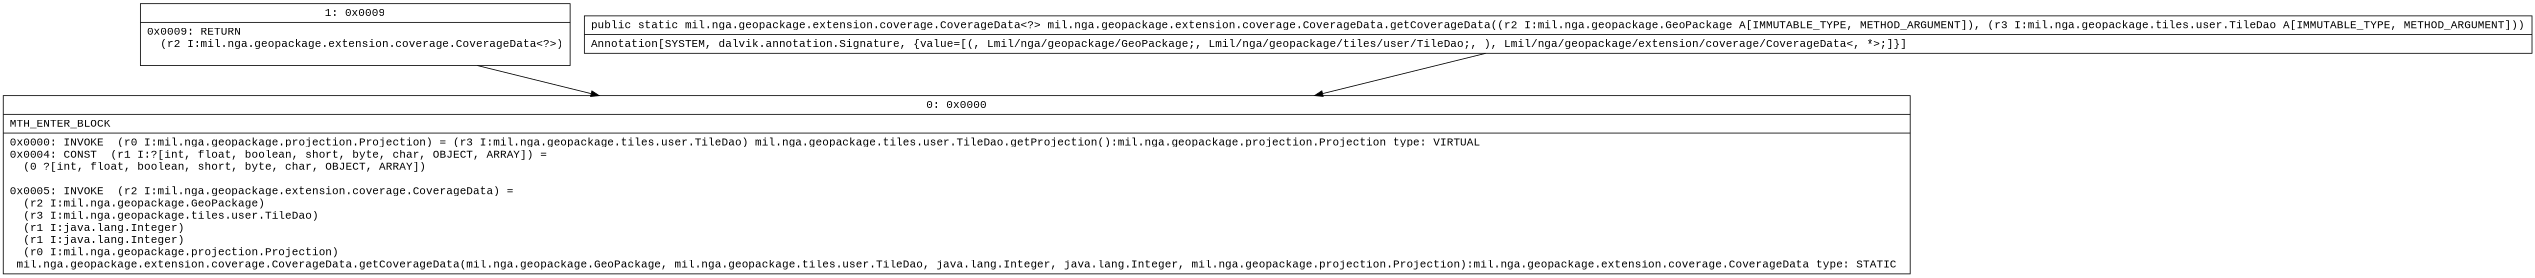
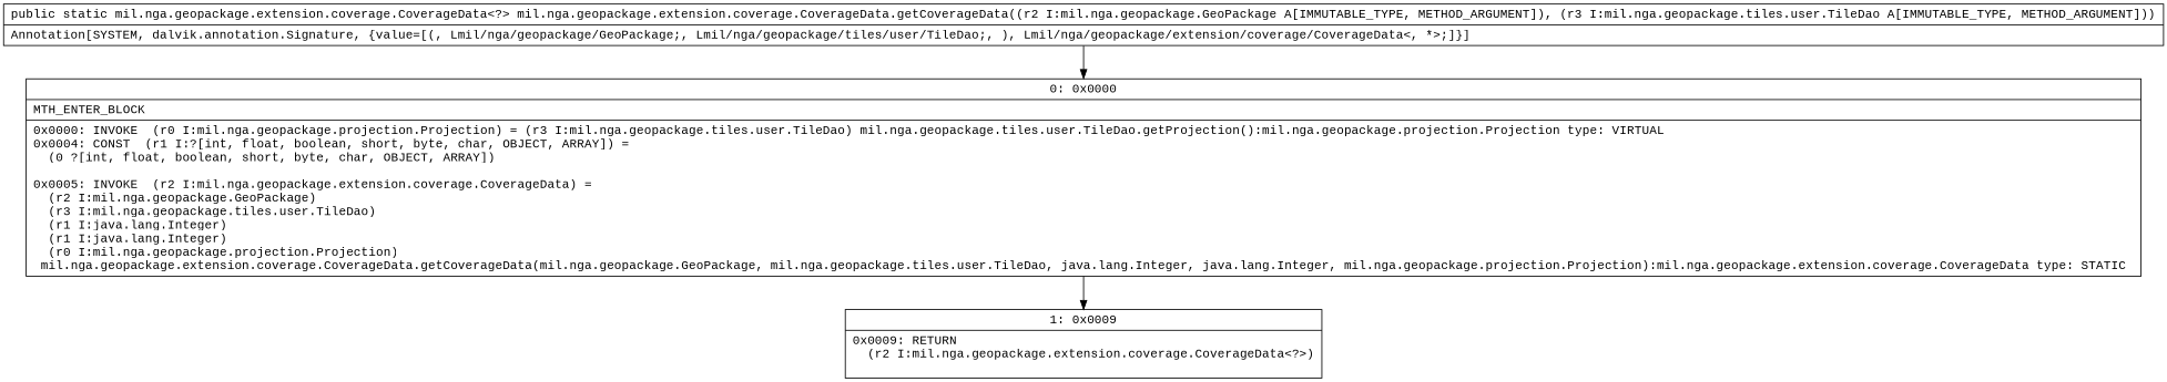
  digraph {
    fontname="Liberation Mono"
    node [shape=record fontname="Liberation Mono"]
    edge [fontname="Liberation Mono"]
    n1 [label="{0\:\ 0x0000|MTH_ENTER_BLOCK\l|0x0000: INVOKE  (r0 I:mil.nga.geopackage.projection.Projection) = (r3 I:mil.nga.geopackage.tiles.user.TileDao) mil.nga.geopackage.tiles.user.TileDao.getProjection():mil.nga.geopackage.projection.Projection type: VIRTUAL \l0x0004: CONST  (r1 I:?[int, float, boolean, short, byte, char, OBJECT, ARRAY]) = \l  (0 ?[int, float, boolean, short, byte, char, OBJECT, ARRAY])\l \l0x0005: INVOKE  (r2 I:mil.nga.geopackage.extension.coverage.CoverageData) = \l  (r2 I:mil.nga.geopackage.GeoPackage)\l  (r3 I:mil.nga.geopackage.tiles.user.TileDao)\l  (r1 I:java.lang.Integer)\l  (r1 I:java.lang.Integer)\l  (r0 I:mil.nga.geopackage.projection.Projection)\l mil.nga.geopackage.extension.coverage.CoverageData.getCoverageData(mil.nga.geopackage.GeoPackage, mil.nga.geopackage.tiles.user.TileDao, java.lang.Integer, java.lang.Integer, mil.nga.geopackage.projection.Projection):mil.nga.geopackage.extension.coverage.CoverageData type: STATIC \l}"]
    n2 [label="{1\:\ 0x0009|0x0009: RETURN  \l  (r2 I:mil.nga.geopackage.extension.coverage.CoverageData\<?\>)\l \l}"]
    n3 [label="{public static mil.nga.geopackage.extension.coverage.CoverageData\<?\> mil.nga.geopackage.extension.coverage.CoverageData.getCoverageData((r2 I:mil.nga.geopackage.GeoPackage A[IMMUTABLE_TYPE, METHOD_ARGUMENT]), (r3 I:mil.nga.geopackage.tiles.user.TileDao A[IMMUTABLE_TYPE, METHOD_ARGUMENT]))  | Annotation[SYSTEM, dalvik.annotation.Signature, \{value=[(, Lmil\/nga\/geopackage\/GeoPackage;, Lmil\/nga\/geopackage\/tiles\/user\/TileDao;, ), Lmil\/nga\/geopackage\/extension\/coverage\/CoverageData\<, *\>;]\}]\l}"]
-   n2 -> n1
+   n1 -> n2
    n3 -> n1
  }
